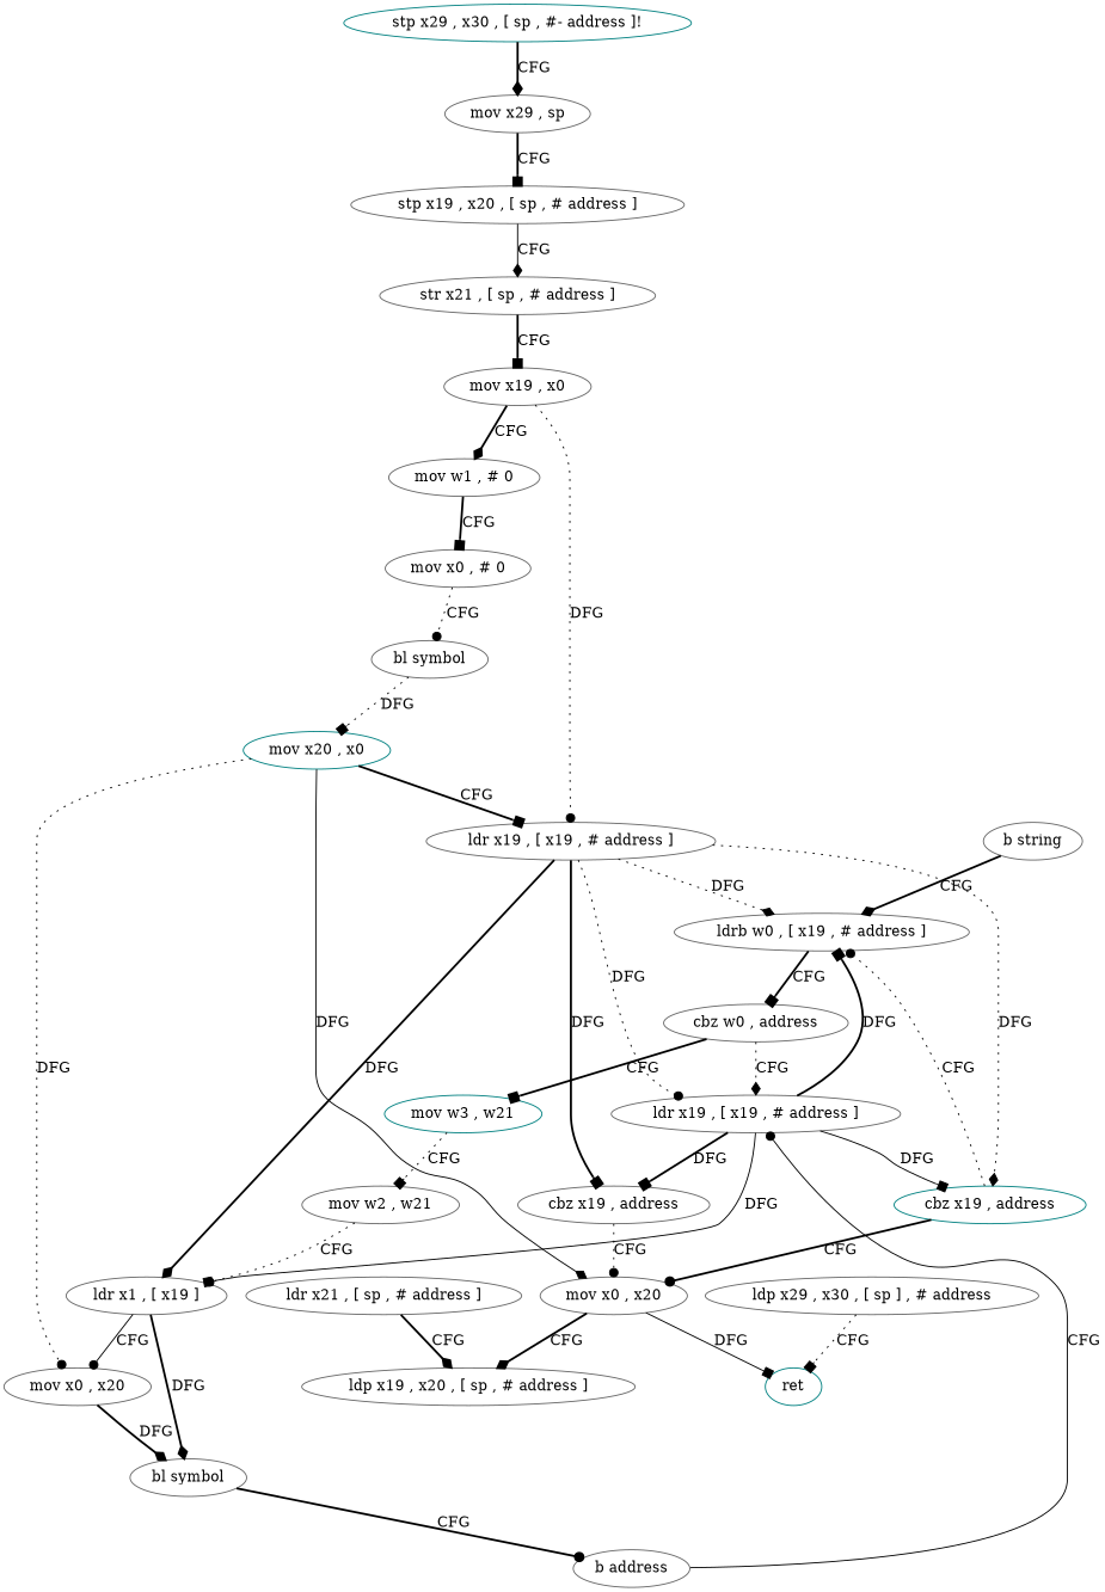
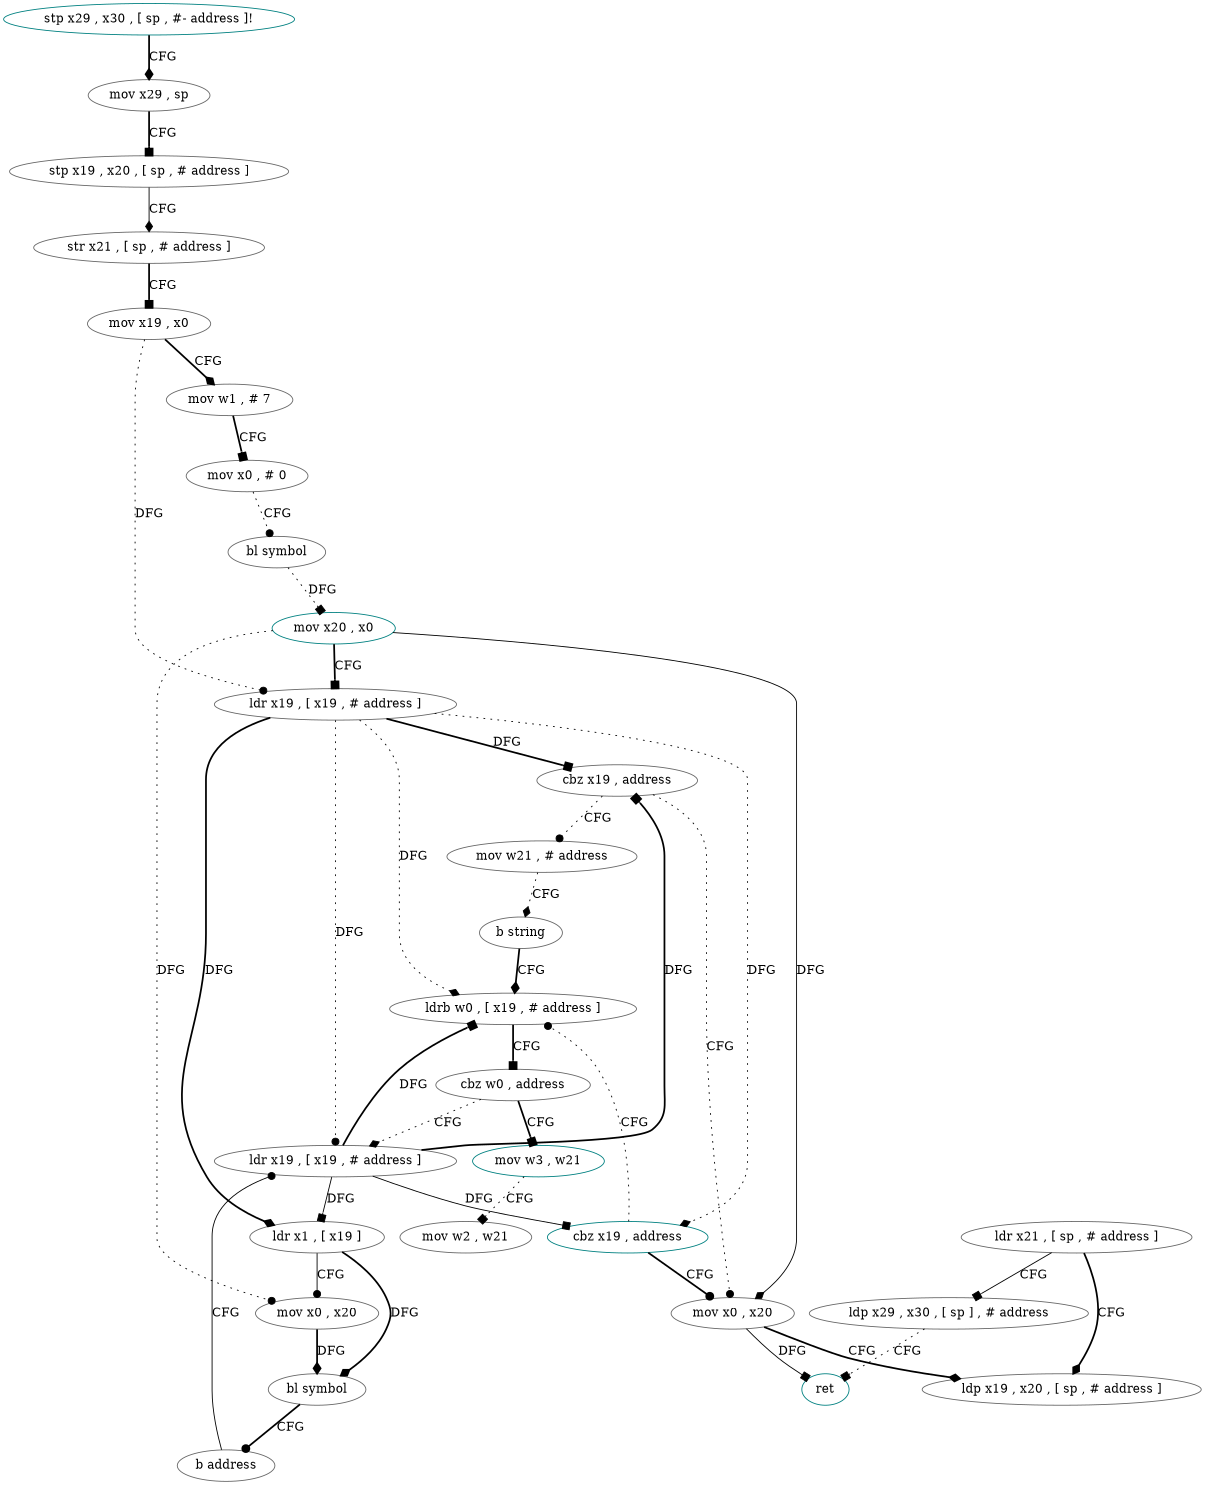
  digraph {
    fontname="DejaVu Serif"
    node [color=gray40 fontname="DejaVu Serif"]
    edge [arrowhead=box fontname="DejaVu Serif" style=bold]
    n1 [color=teal label="stp x29 , x30 , [ sp , #- address ]!"]
    n2 [label="mov x29 , sp"]
    n3 [label="stp x19 , x20 , [ sp , # address ]"]
    n4 [label="str x21 , [ sp , # address ]"]
    n5 [label="mov x19 , x0"]
-   n6 [label="mov w1 , # 0"]
+   n6 [label="mov w1 , # 7"]
    n7 [label="ldr x19 , [ x19 , # address ]"]
    n8 [label="mov x0 , # 0"]
    n9 [label="cbz x19 , address"]
    n10 [label="ldrb w0 , [ x19 , # address ]"]
    n11 [label="ldr x19 , [ x19 , # address ]"]
    n12 [color=teal label="cbz x19 , address"]
    n13 [label="ldr x1 , [ x19 ]"]
    n14 [label="bl symbol"]
    n15 [color=teal label="mov x20 , x0"]
    n16 [label="mov x0 , x20"]
    n17 [label="mov x0 , x20"]
    n18 [label="ldp x19 , x20 , [ sp , # address ]"]
    n19 [color=teal label=ret]
    n20 [label="bl symbol"]
+   n21 [label="mov w21 , # address"]
    n22 [label="cbz w0 , address"]
    n23 [label="b string"]
    n24 [label="ldr x21 , [ sp , # address ]"]
    n25 [label="ldp x29 , x30 , [ sp ] , # address"]
    n26 [color=teal label="mov w3 , w21"]
    n27 [label="mov w2 , w21"]
    n28 [label="b address"]
    n1 -> n2 [arrowhead=diamond label=CFG]
    n2 -> n3 [label=CFG]
    n3 -> n4 [arrowhead=diamond label=CFG style=solid]
    n4 -> n5 [label=CFG]
    n5 -> n6 [arrowhead=diamond label=CFG]
    n5 -> n7 [arrowhead=dot label=DFG style=dotted]
    n6 -> n8 [label=CFG]
    n7 -> n9 [label=DFG]
    n7 -> n10 [arrowhead=diamond label=DFG style=dotted]
    n7 -> n11 [arrowhead=dot label=DFG style=dotted]
    n7 -> n12 [arrowhead=diamond label=DFG style=dotted]
    n7 -> n13 [arrowhead=diamond label=DFG]
    n8 -> n14 [arrowhead=dot label=CFG style=dotted]
    n9 -> n16 [arrowhead=dot label=CFG style=dotted]
+   n9 -> n21 [arrowhead=dot label=CFG style=dotted]
    n10 -> n22 [label=CFG]
    n11 -> n9 [label=DFG]
    n11 -> n10 [label=DFG]
    n11 -> n12 [label=DFG style=solid]
    n11 -> n13 [label=DFG style=solid]
    n12 -> n10 [arrowhead=dot label=CFG style=dotted]
    n12 -> n16 [arrowhead=dot label=CFG]
    n13 -> n17 [arrowhead=dot label=CFG style=solid]
    n13 -> n20 [arrowhead=diamond label=DFG]
    n14 -> n15 [label=DFG style=dotted]
    n15 -> n7 [label=CFG]
    n15 -> n16 [arrowhead=diamond label=DFG style=solid]
    n15 -> n17 [arrowhead=dot label=DFG style=dotted]
    n16 -> n18 [arrowhead=diamond label=CFG]
    n16 -> n19 [label=DFG style=solid]
    n17 -> n20 [arrowhead=diamond label=DFG]
    n20 -> n28 [arrowhead=dot label=CFG]
+   n21 -> n23 [arrowhead=diamond label=CFG style=dotted]
    n22 -> n11 [arrowhead=diamond label=CFG style=dotted]
    n22 -> n26 [label=CFG]
    n23 -> n10 [arrowhead=diamond label=CFG]
    n24 -> n18 [arrowhead=diamond label=CFG]
+   n24 -> n25 [label=CFG style=solid]
    n25 -> n19 [label=CFG style=dotted]
    n26 -> n27 [label=CFG style=dotted]
-   n27 -> n13 [arrowhead=dot label=CFG style=dotted]
    n28 -> n11 [arrowhead=dot label=CFG style=solid]
  }
